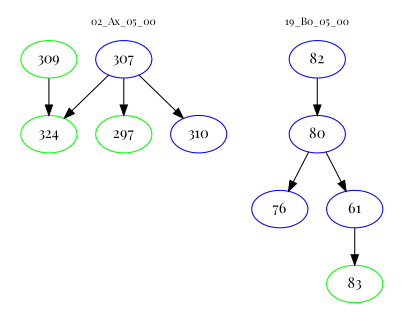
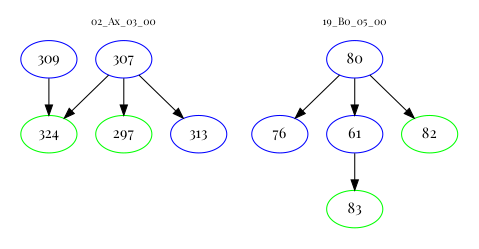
  digraph {
    fontname="Playfair Display"
    node [color=blue fontname="Playfair Display"]
    edge [color=black fontname="Playfair Display"]
    n1 [label=307]
    n2 [color=green label=297]
-   n3 [color=green label=309]
-   n4 [label=310]
+   n3 [label=309]
+   n4 [label=313]
    n5 [color=green label=324]
    n6 [label=80]
    n7 [label=76]
    n8 [label=61]
-   n9 [label=82]
+   n9 [color=green label=82]
    n10 [color=green label=83]
    subgraph cluster_1 {
      color=white
      fontsize=10
-     label="02_Ax_05_00"
+     label="02_Ax_03_00"
      n1
      n2
      n3
      n4
      n5
    }
    subgraph cluster_2 {
      color=white
      fontsize=10
      label="19_B0_05_00"
      n6
      n7
      n8
      n9
      n10
    }
    n1 -> n2
    n1 -> n4
    n1 -> n5
    n3 -> n5
    n6 -> n7
    n6 -> n8
-   n9 -> n6
+   n6 -> n9
    n8 -> n10
  }
